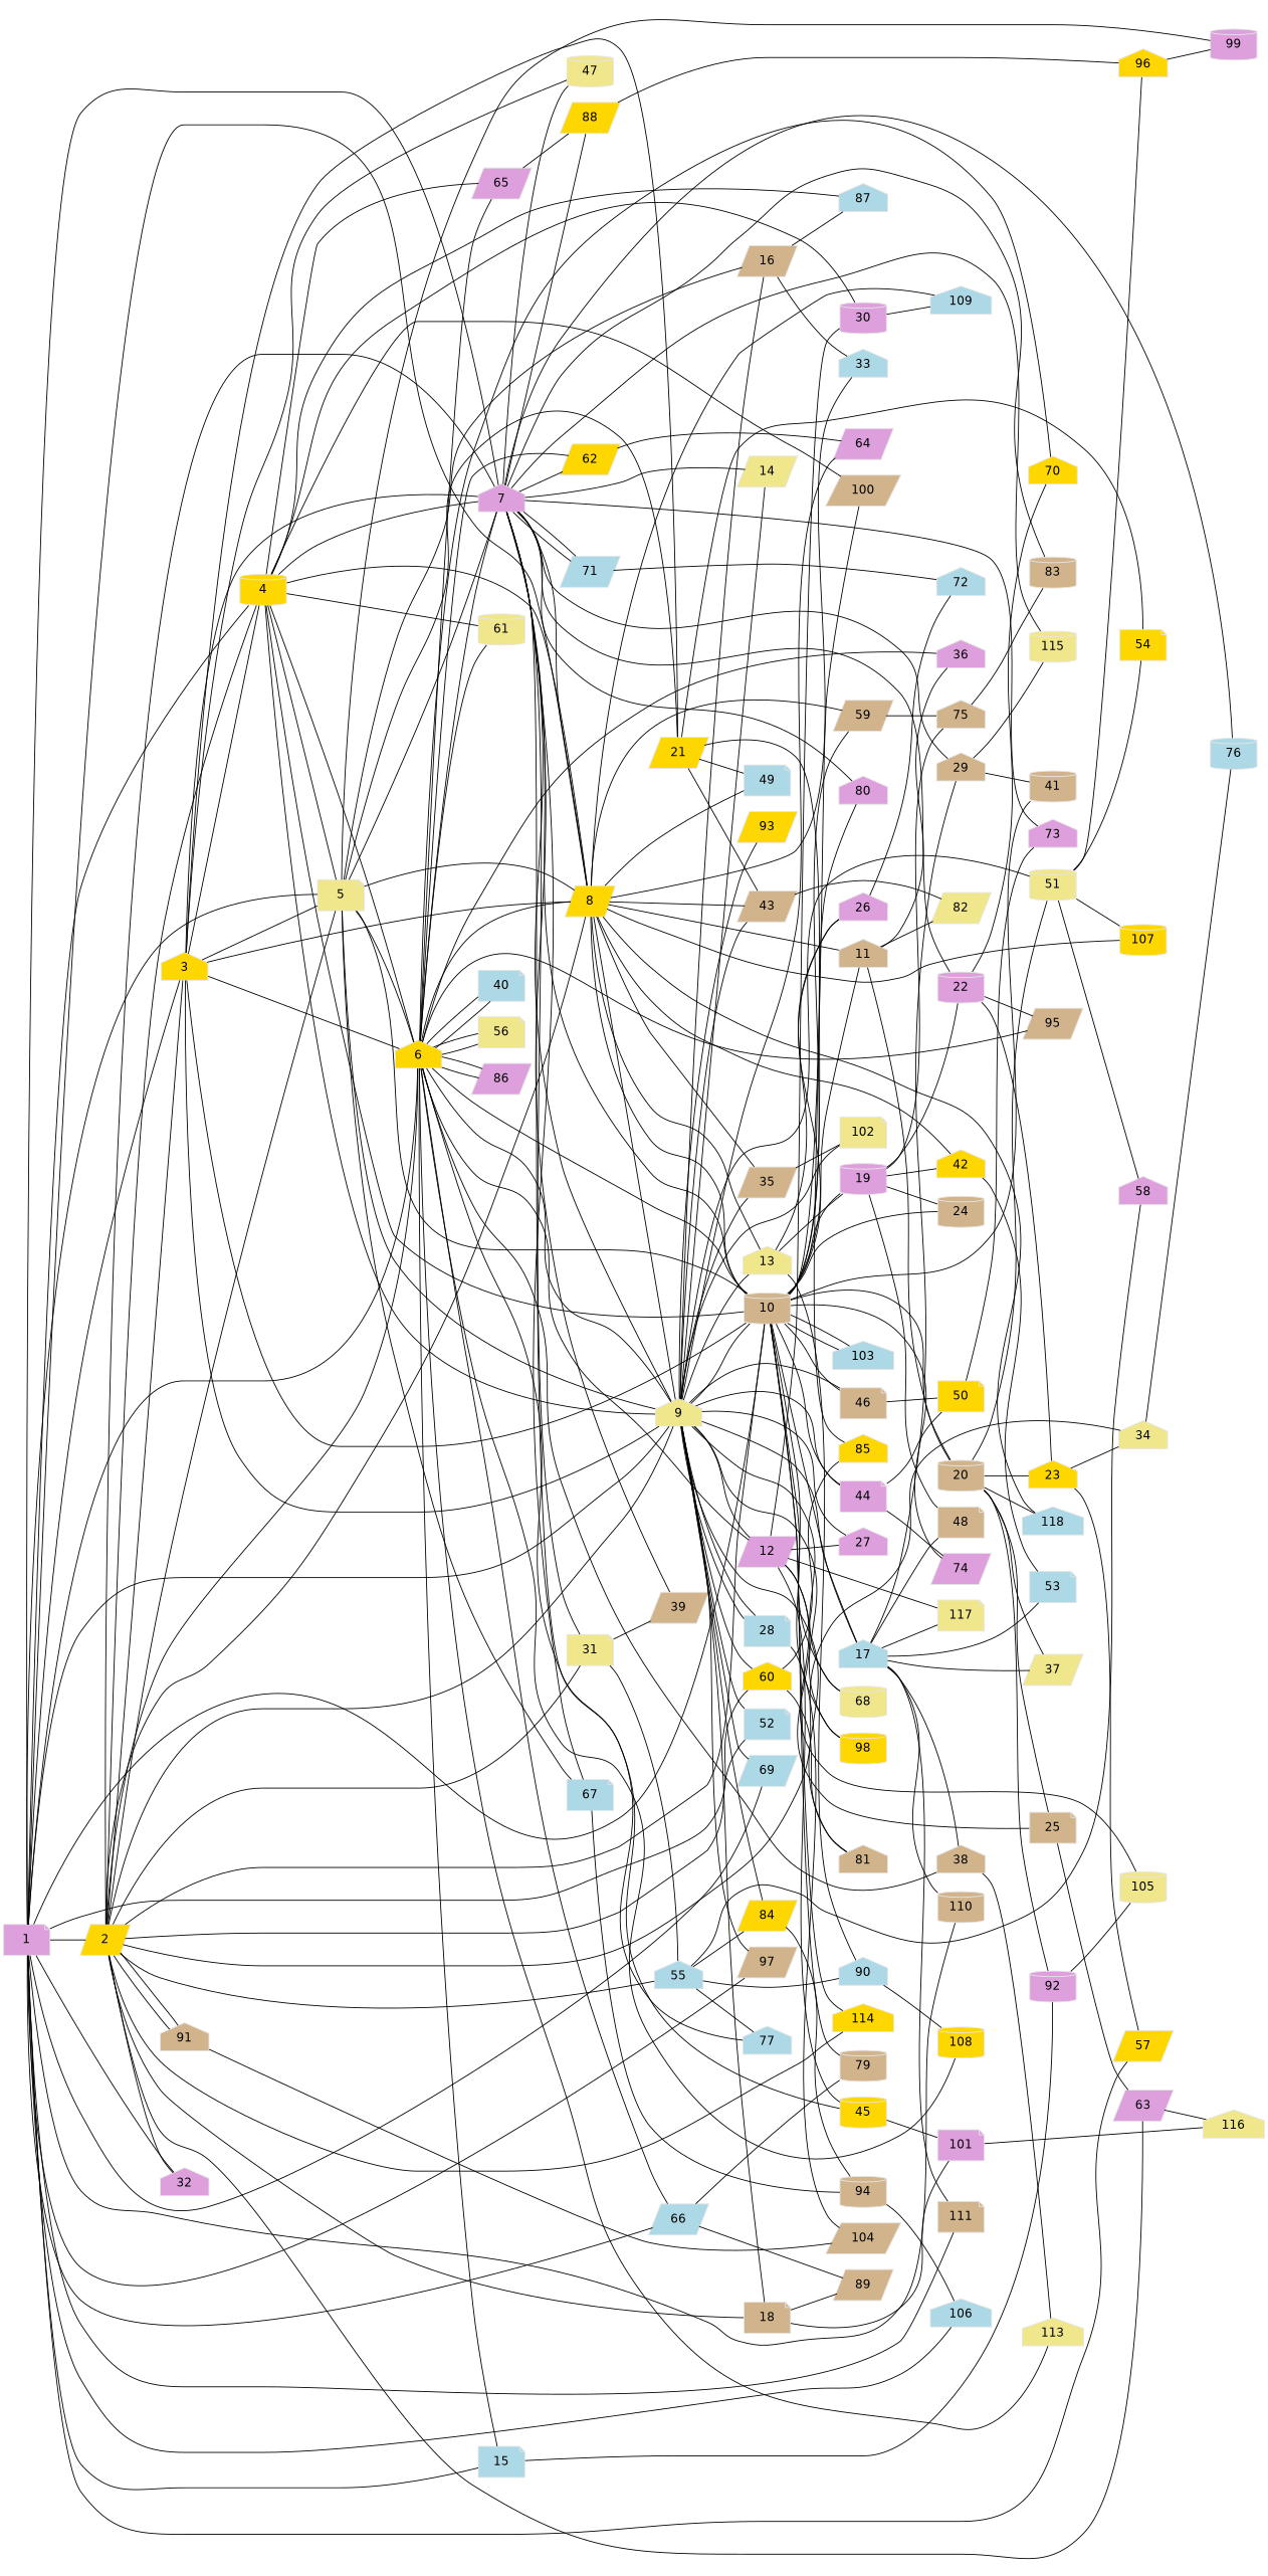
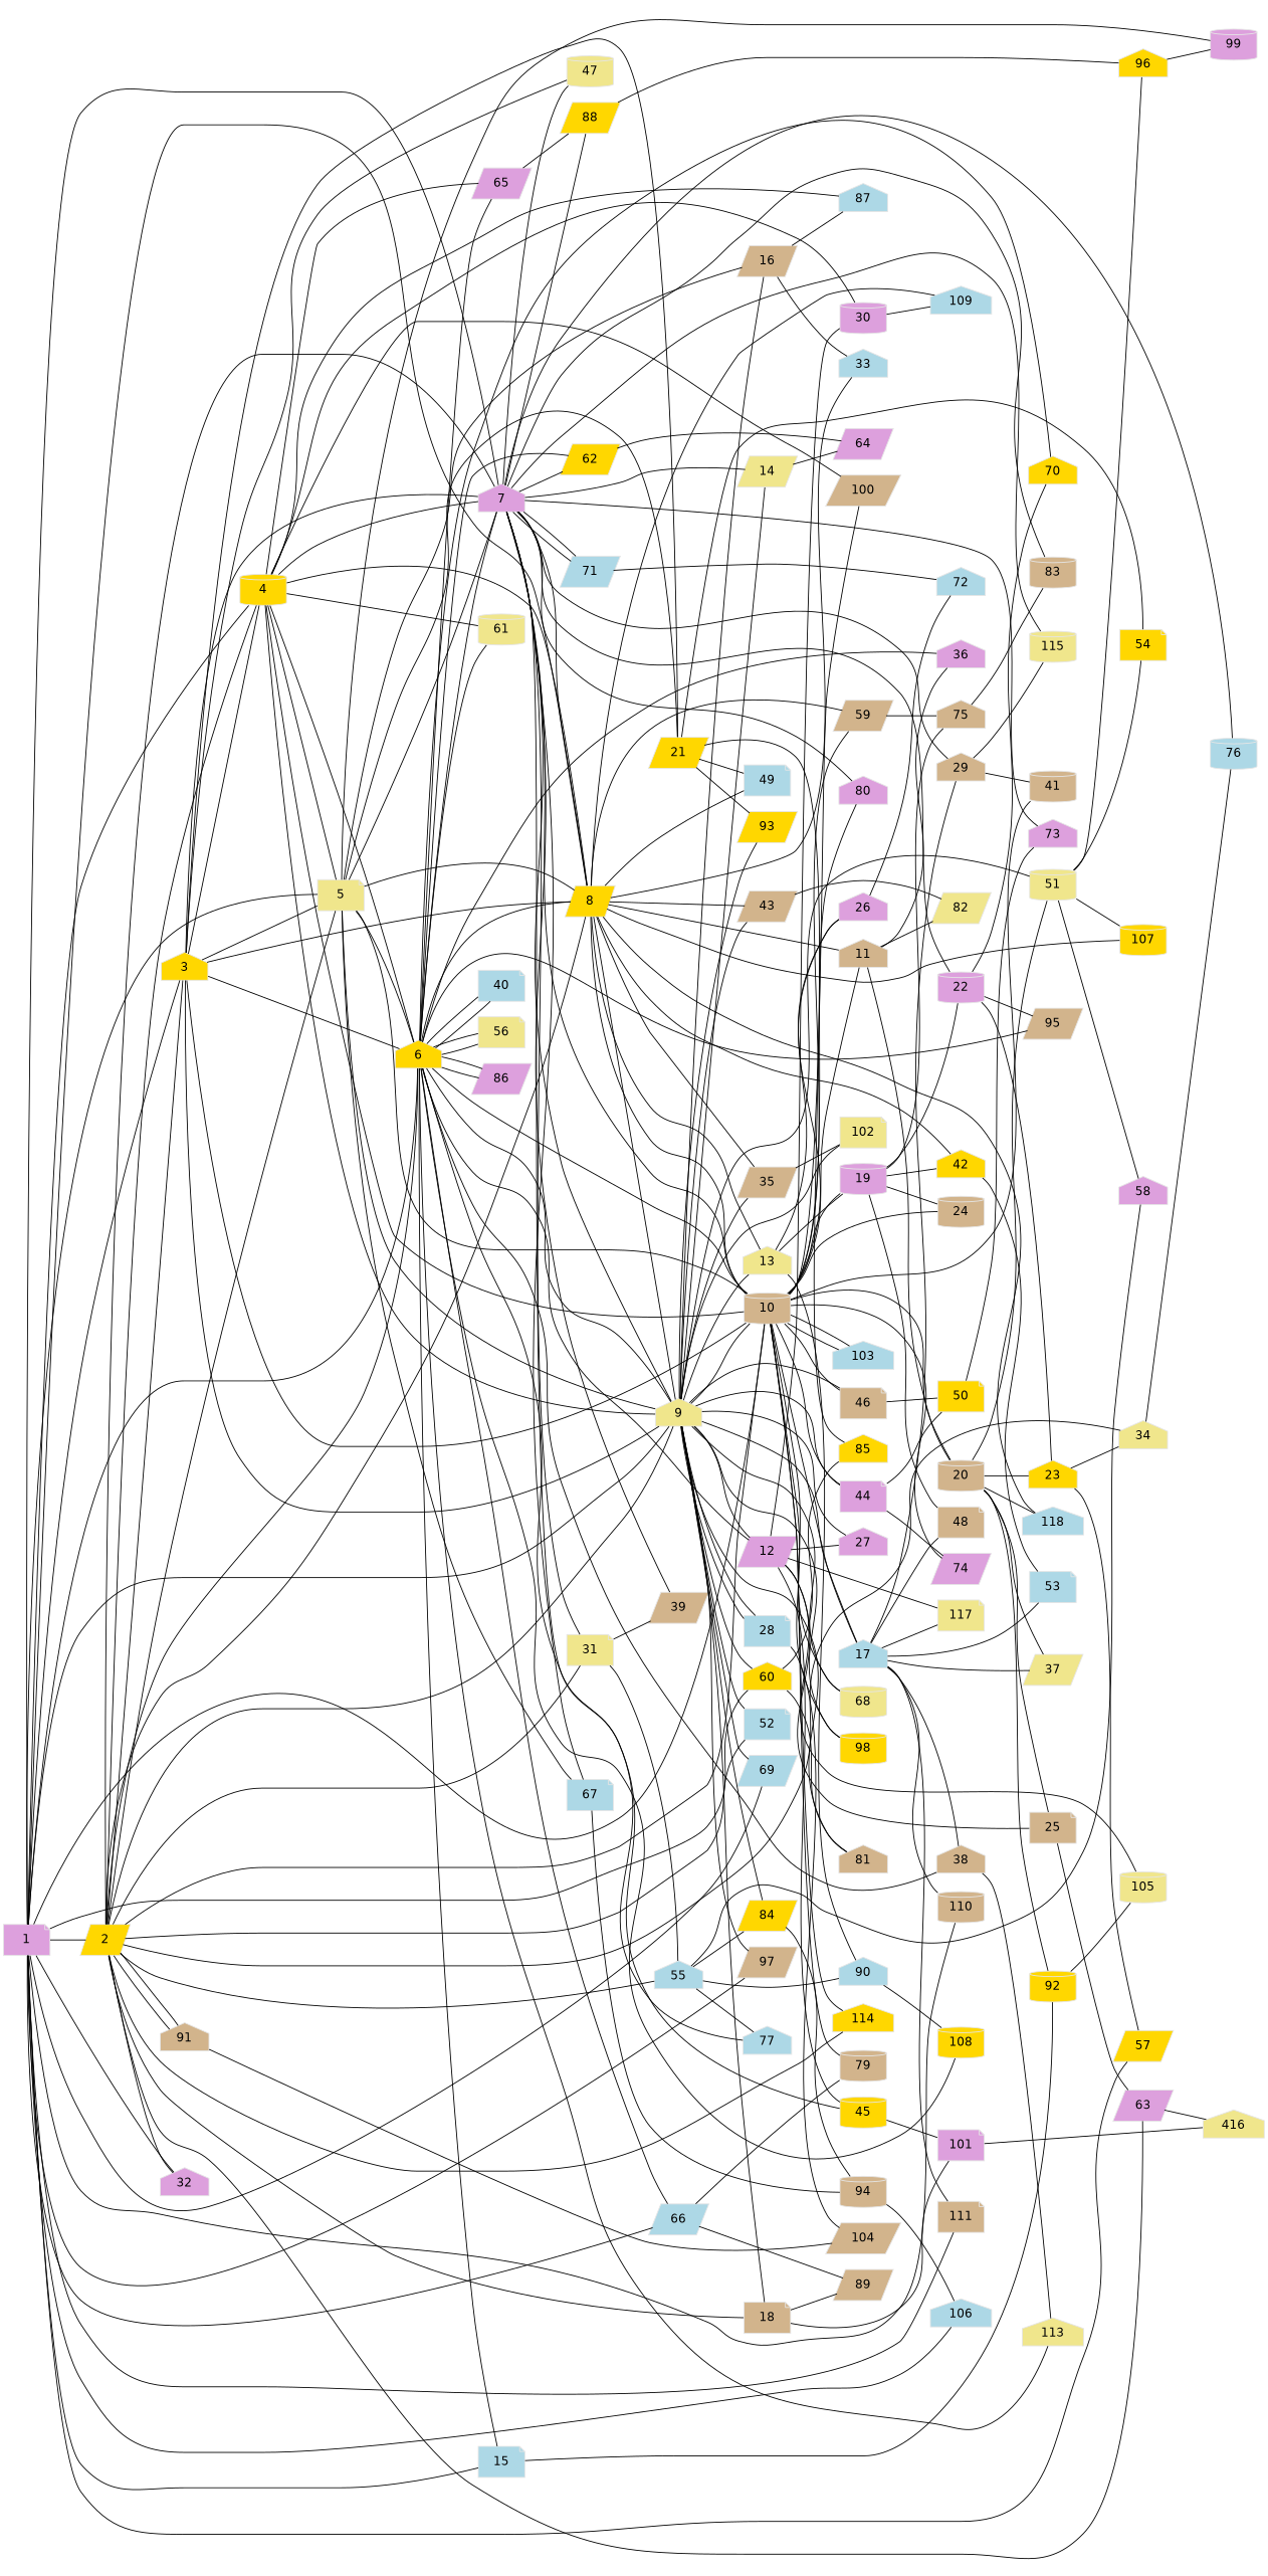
  graph {
    fontname="DejaVu Sans"
    rankdir=LR
    node [color=gray90 fillcolor=tan fontname="DejaVu Sans" shape=house style=filled]
    edge [fontname="DejaVu Sans"]
    1 [fillcolor=plum shape=note]
    2 [fillcolor=gold shape=parallelogram]
    3 [fillcolor=gold]
    4 [fillcolor=gold shape=cylinder]
    5 [fillcolor=khaki shape=note]
    6 [fillcolor=gold]
    7 [fillcolor=plum]
    8 [fillcolor=gold shape=parallelogram]
    9 [fillcolor=khaki]
    10 [shape=cylinder]
    15 [fillcolor=lightblue shape=note]
    32 [fillcolor=plum]
    57 [fillcolor=gold shape=parallelogram]
    60 [fillcolor=gold]
    66 [fillcolor=lightblue shape=parallelogram]
    69 [fillcolor=lightblue shape=parallelogram]
    97 [shape=parallelogram]
    106 [fillcolor=lightblue]
    110 [shape=cylinder]
    111 [shape=note]
    18 [shape=note]
    31 [fillcolor=khaki shape=note]
    34 [fillcolor=khaki]
    52 [fillcolor=lightblue shape=note]
    55 [fillcolor=lightblue]
    63 [fillcolor=plum shape=parallelogram]
    91
    114 [fillcolor=gold]
    21 [fillcolor=gold shape=parallelogram]
    47 [fillcolor=khaki shape=cylinder]
    30 [fillcolor=plum shape=cylinder]
    61 [fillcolor=khaki shape=cylinder]
    65 [fillcolor=plum shape=parallelogram]
    87 [fillcolor=lightblue]
    100 [shape=parallelogram]
    16 [shape=parallelogram]
    67 [fillcolor=lightblue shape=note]
    99 [fillcolor=plum shape=cylinder]
    12 [fillcolor=plum shape=parallelogram]
    36 [fillcolor=plum]
    38
    40 [fillcolor=lightblue shape=note]
    56 [fillcolor=khaki shape=note]
    62 [fillcolor=gold shape=parallelogram]
    70 [fillcolor=gold]
    77 [fillcolor=lightblue]
    86 [fillcolor=plum shape=parallelogram]
    95 [shape=parallelogram]
    108 [fillcolor=gold shape=cylinder]
    113 [fillcolor=khaki]
    14 [fillcolor=khaki shape=parallelogram]
    22 [fillcolor=plum shape=cylinder]
    29
    39 [shape=parallelogram]
    45 [fillcolor=gold shape=cylinder]
    71 [fillcolor=lightblue shape=parallelogram]
    73 [fillcolor=plum]
    76 [fillcolor=lightblue shape=cylinder]
    80 [fillcolor=plum]
    83 [shape=cylinder]
    88 [fillcolor=gold shape=parallelogram]
    115 [fillcolor=khaki shape=cylinder]
    11
    13 [fillcolor=khaki]
    33 [fillcolor=lightblue]
    35 [shape=parallelogram]
    42 [fillcolor=gold]
    43 [shape=parallelogram]
    49 [fillcolor=lightblue shape=note]
    59 [shape=parallelogram]
    107 [fillcolor=gold shape=cylinder]
    109 [fillcolor=lightblue]
    118 [fillcolor=lightblue]
    17 [fillcolor=lightblue]
    27 [fillcolor=plum]
    28 [fillcolor=lightblue shape=note]
    44 [fillcolor=plum shape=note]
    46 [shape=note]
    51 [fillcolor=khaki shape=cylinder]
    64 [fillcolor=plum shape=parallelogram]
    68 [fillcolor=khaki shape=cylinder]
    81
    84 [fillcolor=gold shape=parallelogram]
    93 [fillcolor=gold shape=parallelogram]
    98 [fillcolor=gold shape=cylinder]
    102 [fillcolor=khaki shape=note]
    19 [fillcolor=plum shape=cylinder]
    20 [shape=cylinder]
    24 [shape=cylinder]
    26 [fillcolor=plum]
    41 [shape=cylinder]
    74 [fillcolor=plum shape=parallelogram]
    79 [shape=cylinder]
    103 [fillcolor=lightblue]
-   92 [fillcolor=plum shape=cylinder]
+   92 [fillcolor=gold shape=cylinder]
    85 [fillcolor=gold]
    89 [shape=parallelogram]
    101 [fillcolor=plum shape=note]
    90 [fillcolor=lightblue]
    58 [fillcolor=plum]
-   116 [fillcolor=khaki]
+   116 [fillcolor=khaki label=416]
    104 [shape=parallelogram]
    54 [fillcolor=gold shape=note]
    94 [shape=cylinder]
    25 [shape=note]
    105 [fillcolor=khaki shape=cylinder]
    117 [fillcolor=khaki shape=note]
    23 [fillcolor=gold]
    72 [fillcolor=lightblue]
    96 [fillcolor=gold]
    82 [fillcolor=khaki shape=parallelogram]
    53 [fillcolor=lightblue shape=note]
    75
    37 [fillcolor=khaki shape=parallelogram]
    48 [shape=note]
    50 [fillcolor=gold shape=note]
    1 -- 2
    1 -- 3
    1 -- 4
    1 -- 5
    1 -- 6
    1 -- 7
    1 -- 8
    1 -- 9
    1 -- 10
    1 -- 15
    1 -- 32
    1 -- 57
    1 -- 60
    1 -- 66
    1 -- 69
    1 -- 97
    1 -- 106
    1 -- 110
    1 -- 111
    2 -- 3
    2 -- 4
    2 -- 5
    2 -- 6
    2 -- 7
    2 -- 8
    2 -- 9
    2 -- 10
    2 -- 32
    2 -- 18
    2 -- 31
    2 -- 34
    2 -- 52
    2 -- 55
    2 -- 63
    2 -- 91
    2 -- 91
    2 -- 114
    3 -- 4
    3 -- 5
    3 -- 6
    3 -- 7
    3 -- 8
    3 -- 9
    3 -- 10
    3 -- 21
    3 -- 47
    4 -- 5
    4 -- 6
    4 -- 7
    4 -- 8
    4 -- 9
    4 -- 10
    4 -- 30
    4 -- 61
    4 -- 65
    4 -- 87
    4 -- 100
    5 -- 6
    5 -- 7
    5 -- 8
    5 -- 9
    5 -- 10
    5 -- 21
    5 -- 16
    5 -- 67
    5 -- 99
    6 -- 7
    6 -- 8
    6 -- 9
    6 -- 10
    6 -- 15
    6 -- 66
    6 -- 61
    6 -- 65
    6 -- 12
    6 -- 36
    6 -- 38
    6 -- 40
    6 -- 40
    6 -- 56
    6 -- 56
    6 -- 62
    6 -- 70
    6 -- 77
    6 -- 86
    6 -- 86
    6 -- 95
    6 -- 108
    6 -- 113
    7 -- 8
    7 -- 9
    7 -- 10
    7 -- 31
    7 -- 47
    7 -- 67
    7 -- 62
    7 -- 14
    7 -- 22
    7 -- 29
    7 -- 39
    7 -- 45
    7 -- 71
    7 -- 71
    7 -- 73
    7 -- 76
    7 -- 80
    7 -- 83
    7 -- 88
    7 -- 115
    8 -- 9
    8 -- 10
    8 -- 11
    8 -- 13
    8 -- 33
    8 -- 35
    8 -- 42
    8 -- 43
    8 -- 49
    8 -- 59
    8 -- 107
    8 -- 109
    8 -- 118
    9 -- 10
    9 -- 60
    9 -- 69
    9 -- 97
    9 -- 18
    9 -- 52
    9 -- 16
    9 -- 12
    9 -- 14
    9 -- 13
    9 -- 35
    9 -- 43
    9 -- 17
    9 -- 27
    9 -- 28
    9 -- 28
    9 -- 44
    9 -- 46
    9 -- 51
-   9 -- 64
+   14 -- 64
    9 -- 68
    9 -- 81
    9 -- 84
    9 -- 93
    9 -- 98
    9 -- 102
    10 -- 114
    10 -- 100
    10 -- 80
    10 -- 11
    10 -- 59
    10 -- 17
    10 -- 44
    10 -- 46
    10 -- 68
    10 -- 98
    10 -- 19
    10 -- 20
    10 -- 24
    10 -- 26
    10 -- 41
    10 -- 74
    10 -- 79
    10 -- 103
    10 -- 103
    15 -- 92
    60 -- 81
    60 -- 85
    66 -- 79
    66 -- 89
    18 -- 89
    18 -- 101
    31 -- 55
    31 -- 39
    34 -- 76
    55 -- 77
    55 -- 84
    55 -- 90
    55 -- 58
    63 -- 116
    91 -- 104
    21 -- 49
-   21 -- 43
+   21 -- 93
    21 -- 85
    21 -- 54
    30 -- 109
    65 -- 88
    16 -- 87
    16 -- 33
    67 -- 94
    12 -- 30
    12 -- 45
    12 -- 27
    12 -- 25
    12 -- 105
    12 -- 117
    38 -- 113
    62 -- 64
    22 -- 70
    22 -- 95
    22 -- 23
    29 -- 115
    29 -- 41
    45 -- 101
    71 -- 72
    88 -- 96
    11 -- 36
    11 -- 20
    11 -- 82
    13 -- 19
    13 -- 26
    13 -- 90
    35 -- 102
    42 -- 53
    43 -- 82
    59 -- 75
    17 -- 110
    17 -- 111
    17 -- 38
    17 -- 29
    17 -- 117
    17 -- 53
    17 -- 37
    17 -- 48
    28 -- 104
    44 -- 74
    44 -- 50
    46 -- 50
    51 -- 107
    51 -- 58
    51 -- 54
    51 -- 96
    84 -- 94
    19 -- 22
    19 -- 42
    19 -- 24
    19 -- 75
    19 -- 48
    20 -- 118
    20 -- 51
    20 -- 92
    20 -- 25
    20 -- 23
    20 -- 37
    26 -- 72
    92 -- 105
    101 -- 116
    90 -- 108
    94 -- 106
    25 -- 63
    23 -- 57
    23 -- 34
    96 -- 99
    75 -- 83
    50 -- 73
  }
